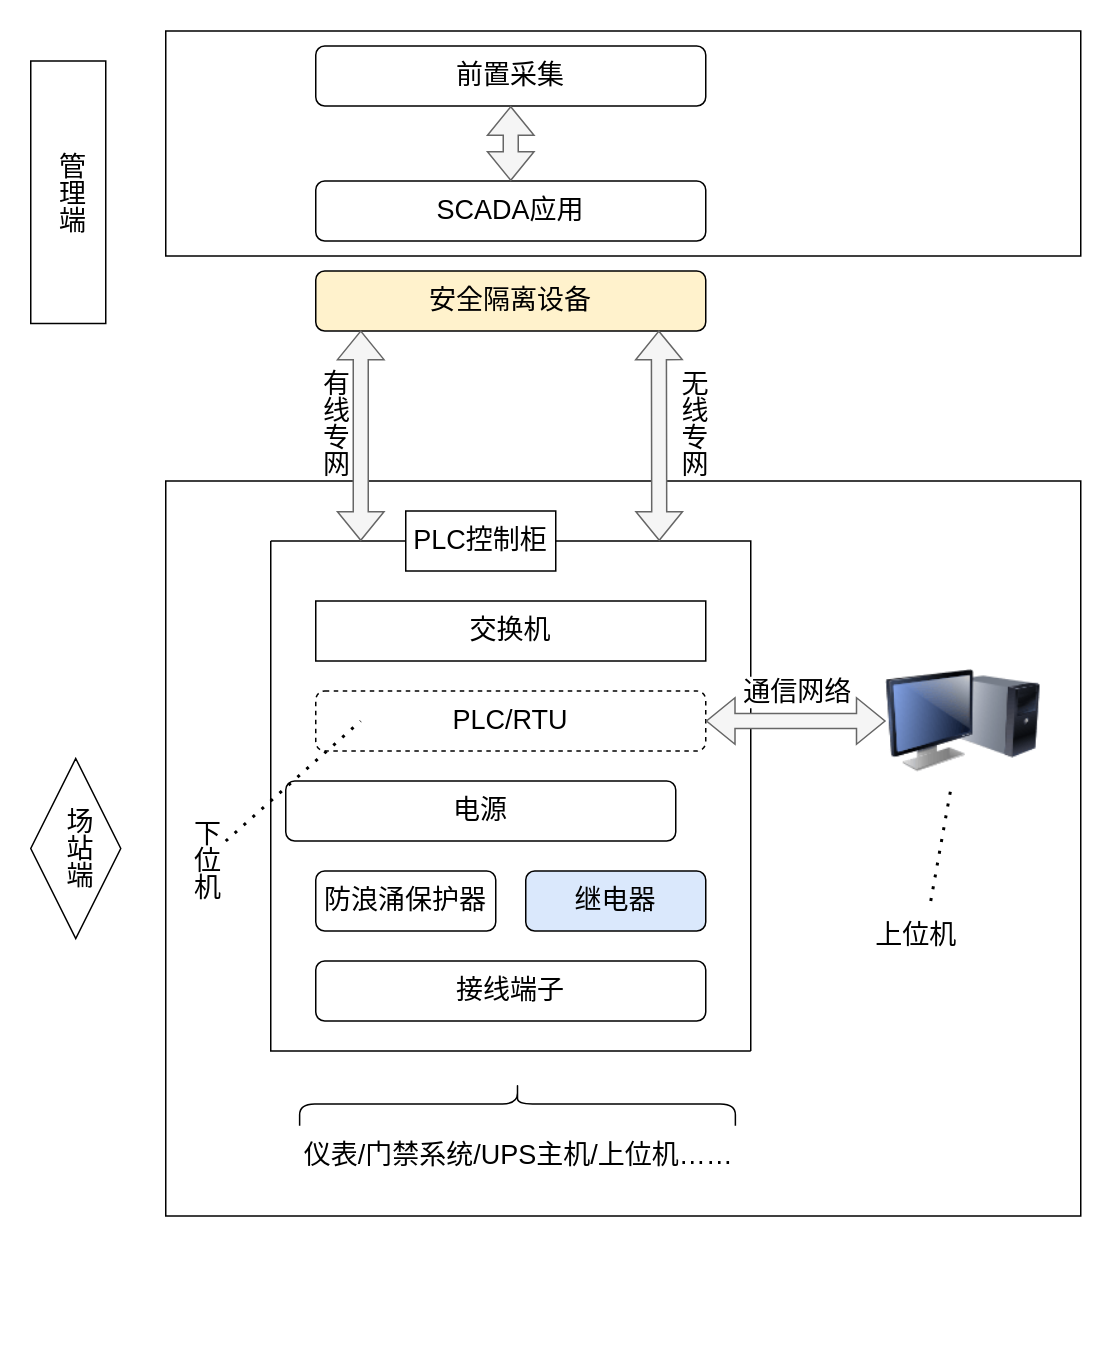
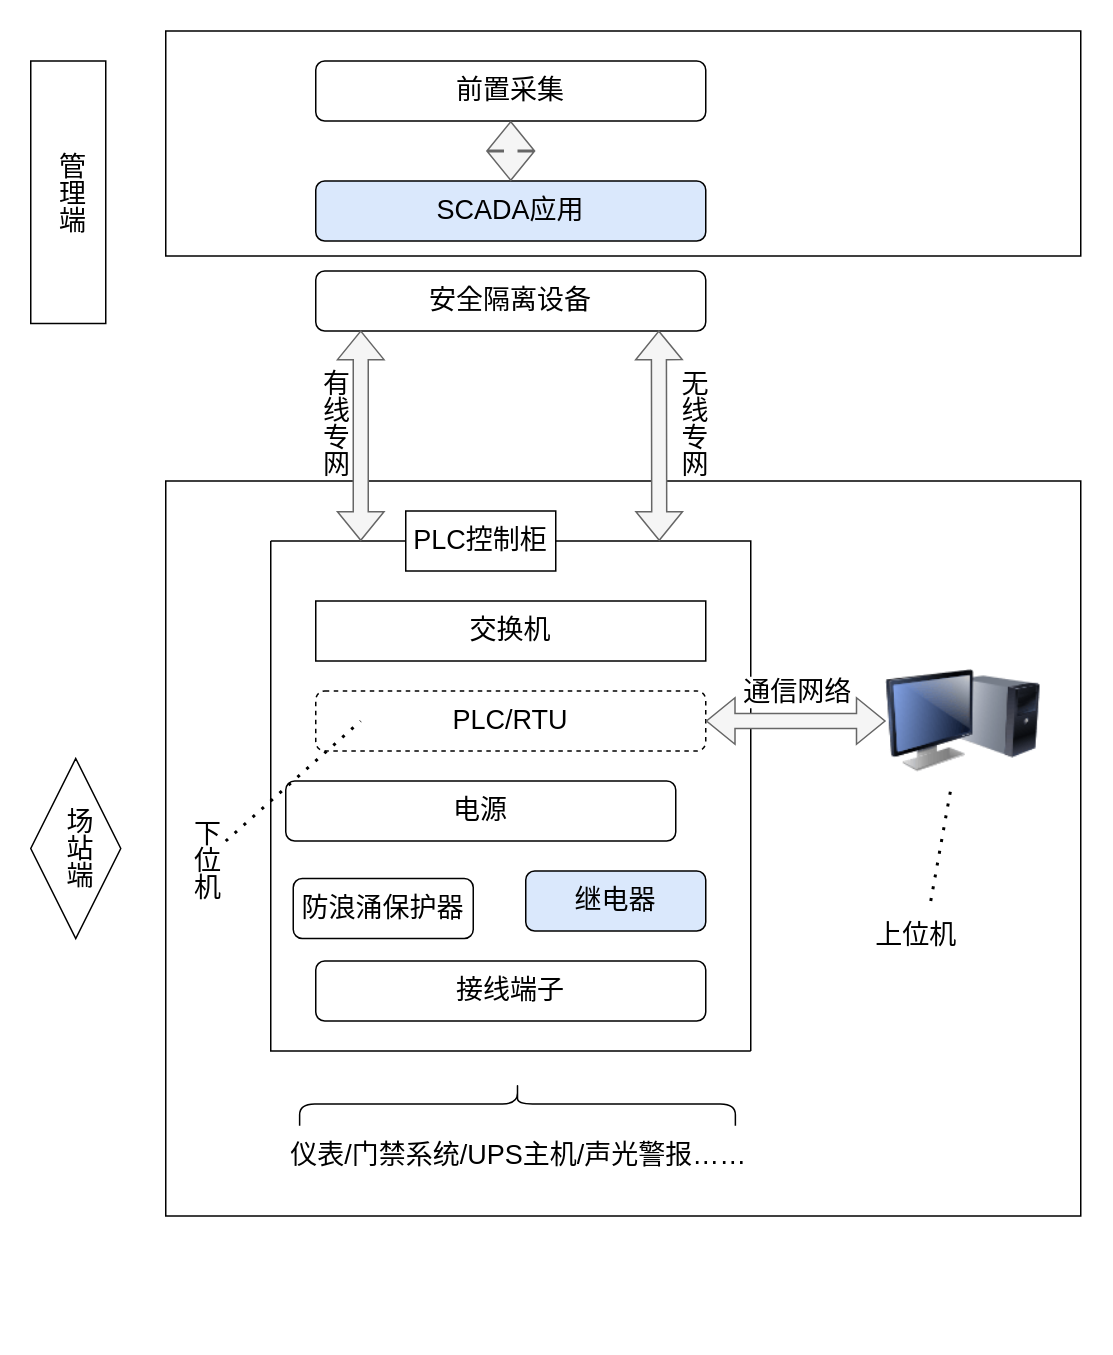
  <mxCell id="0" />
  <mxCell id="1" parent="0" />
  <mxCell id="2" value="" style="rounded=0;whiteSpace=wrap;html=1;" vertex="1" parent="1"><mxGeometry x="110" y="320" width="610" height="490" as="geometry" /></mxCell>
  <mxCell id="3" style="edgeStyle=elbowEdgeStyle;rounded=0;orthogonalLoop=1;jettySize=auto;html=1;elbow=vertical;endArrow=none;endFill=0;" edge="1" parent="1"><mxGeometry relative="1" as="geometry"><mxPoint x="500" y="700" as="targetPoint" /><mxPoint x="180" y="360" as="sourcePoint" /><Array as="points"><mxPoint x="200" y="700" /></Array></mxGeometry></mxCell>
  <mxCell id="4" value="&lt;span style=&quot;font-size: 18px;&quot;&gt;接线端子&lt;/span&gt;" style="rounded=1;whiteSpace=wrap;html=1;" vertex="1" parent="1"><mxGeometry x="210" y="640" width="260" height="40" as="geometry" /></mxCell>
  <mxCell id="5" value="&lt;font style=&quot;font-size: 18px;&quot;&gt;PLC控制柜&lt;/font&gt;" style="rounded=0;whiteSpace=wrap;html=1;" vertex="1" parent="1"><mxGeometry x="270" y="340" width="100" height="40" as="geometry" /></mxCell>
  <mxCell id="6" style="edgeStyle=orthogonalEdgeStyle;rounded=0;orthogonalLoop=1;jettySize=auto;html=1;endArrow=none;endFill=0;" edge="1" parent="1" source="5"><mxGeometry relative="1" as="geometry"><mxPoint x="500" y="700" as="targetPoint" /><Array as="points"><mxPoint x="500" y="360" /><mxPoint x="500" y="700" /></Array></mxGeometry></mxCell>
  <mxCell id="7" value="" style="rounded=0;whiteSpace=wrap;html=1;" vertex="1" parent="1"><mxGeometry x="110" y="20" width="610" height="150" as="geometry" /></mxCell>
- <mxCell id="8" value="&lt;font style=&quot;font-size: 18px;&quot;&gt;SCADA应用&lt;/font&gt;" style="rounded=1;whiteSpace=wrap;html=1;" vertex="1" parent="1"><mxGeometry x="210" y="120" width="260" height="40" as="geometry" /></mxCell>
- <mxCell id="9" value="&lt;font style=&quot;font-size: 18px;&quot;&gt;前置采集&lt;/font&gt;" style="rounded=1;whiteSpace=wrap;html=1;" vertex="1" parent="1"><mxGeometry x="210" y="30" width="260" height="40" as="geometry" /></mxCell>
- <mxCell id="10" value="&lt;font style=&quot;font-size: 18px;&quot;&gt;安全隔离设备&lt;/font&gt;" style="rounded=1;whiteSpace=wrap;html=1;fillColor=#fff2cc;" vertex="1" parent="1"><mxGeometry x="210" y="180" width="260" height="40" as="geometry" /></mxCell>
+ <mxCell id="8" value="&lt;font style=&quot;font-size: 18px;&quot;&gt;SCADA应用&lt;/font&gt;" style="rounded=1;whiteSpace=wrap;html=1;fillColor=#dae8fc;" vertex="1" parent="1"><mxGeometry x="210" y="120" width="260" height="40" as="geometry" /></mxCell>
+ <mxCell id="9" value="&lt;font style=&quot;font-size: 18px;&quot;&gt;前置采集&lt;/font&gt;" style="rounded=1;whiteSpace=wrap;html=1;" vertex="1" parent="1"><mxGeometry x="210" y="40" width="260" height="40" as="geometry" /></mxCell>
+ <mxCell id="10" value="&lt;font style=&quot;font-size: 18px;&quot;&gt;安全隔离设备&lt;/font&gt;" style="rounded=1;whiteSpace=wrap;html=1;" vertex="1" parent="1"><mxGeometry x="210" y="180" width="260" height="40" as="geometry" /></mxCell>
  <mxCell id="11" style="edgeStyle=orthogonalEdgeStyle;rounded=0;orthogonalLoop=1;jettySize=auto;html=1;endArrow=none;endFill=0;" edge="1" parent="1" source="5"><mxGeometry relative="1" as="geometry"><mxPoint x="180" y="360" as="targetPoint" /></mxGeometry></mxCell>
  <mxCell id="12" value="&lt;font style=&quot;font-size: 18px;&quot;&gt;交换机&lt;/font&gt;" style="whiteSpace=wrap;html=1;rounded=0;" vertex="1" parent="1"><mxGeometry x="210" y="400" width="260" height="40" as="geometry" /></mxCell>
  <mxCell id="13" value="&lt;span style=&quot;font-size: 18px;&quot;&gt;PLC/RTU&lt;/span&gt;" style="rounded=1;whiteSpace=wrap;html=1;dashed=1;" vertex="1" parent="1"><mxGeometry x="210" y="460" width="260" height="40" as="geometry" /></mxCell>
  <mxCell id="14" value="&lt;span style=&quot;font-size: 18px;&quot;&gt;电源&lt;/span&gt;" style="rounded=1;whiteSpace=wrap;html=1;" vertex="1" parent="1"><mxGeometry x="190" y="520" width="260" height="40" as="geometry" /></mxCell>
- <mxCell id="15" value="&lt;span style=&quot;font-size: 18px;&quot;&gt;防浪涌保护器&lt;/span&gt;" style="rounded=1;whiteSpace=wrap;html=1;" vertex="1" parent="1"><mxGeometry x="210" y="580" width="120" height="40" as="geometry" /></mxCell>
+ <mxCell id="15" value="&lt;span style=&quot;font-size: 18px;&quot;&gt;防浪涌保护器&lt;/span&gt;" style="rounded=1;whiteSpace=wrap;html=1;" vertex="1" parent="1"><mxGeometry x="195" y="585" width="120" height="40" as="geometry" /></mxCell>
  <mxCell id="16" value="&lt;span style=&quot;font-size: 18px;&quot;&gt;继电器&lt;/span&gt;" style="rounded=1;whiteSpace=wrap;html=1;fillColor=#dae8fc;" vertex="1" parent="1"><mxGeometry x="350" y="580" width="120" height="40" as="geometry" /></mxCell>
  <mxCell id="17" value="" style="shape=flexArrow;endArrow=classic;startArrow=classic;html=1;rounded=0;entryX=0.5;entryY=1;entryDx=0;entryDy=0;fillColor=#f5f5f5;strokeColor=#666666;" edge="1" parent="1" target="9"><mxGeometry width="100" height="100" relative="1" as="geometry"><mxPoint x="340" y="120" as="sourcePoint" /><mxPoint x="340" y="80" as="targetPoint" /></mxGeometry></mxCell>
  <mxCell id="18" value="" style="shape=curlyBracket;whiteSpace=wrap;html=1;rounded=1;flipH=1;labelPosition=right;verticalLabelPosition=middle;align=left;verticalAlign=middle;rotation=-90;" vertex="1" parent="1"><mxGeometry x="330" y="590" width="29" height="290.5" as="geometry" /></mxCell>
  <mxCell id="19" value="" style="image;html=1;image=img/lib/clip_art/computers/Monitor_Tower_128x128.png" vertex="1" parent="1"><mxGeometry x="590" y="437.5" width="103" height="85" as="geometry" /></mxCell>
- <mxCell id="20" value="&lt;font style=&quot;font-size: 18px;&quot;&gt;仪表/门禁系统/UPS主机/上位机……&lt;/font&gt;" style="text;html=1;align=center;verticalAlign=middle;resizable=0;points=[];autosize=1;strokeColor=none;fillColor=none;" vertex="1" parent="1"><mxGeometry x="180" y="750" width="330" height="40" as="geometry" /></mxCell>
+ <mxCell id="20" value="&lt;font style=&quot;font-size: 18px;&quot;&gt;仪表/门禁系统/UPS主机/声光警报……&lt;/font&gt;" style="text;html=1;align=center;verticalAlign=middle;resizable=0;points=[];autosize=1;strokeColor=none;fillColor=none;" vertex="1" parent="1"><mxGeometry x="180" y="750" width="330" height="40" as="geometry" /></mxCell>
  <mxCell id="21" value="&lt;div style=&quot;&quot;&gt;&lt;span style=&quot;font-size: 18px; background-color: initial;&quot;&gt;管理端&lt;/span&gt;&lt;/div&gt;" style="rounded=0;whiteSpace=wrap;html=1;align=center;textDirection=vertical-lr;" vertex="1" parent="1"><mxGeometry x="20" y="40" width="50" height="175" as="geometry" /></mxCell>
  <mxCell id="22" value="&lt;div style=&quot;&quot;&gt;&lt;span style=&quot;font-size: 18px; background-color: initial;&quot;&gt;场站端&lt;/span&gt;&lt;/div&gt;" style="rhombus;whiteSpace=wrap;html=1;align=center;textDirection=vertical-lr;" vertex="1" parent="1"><mxGeometry x="20" y="505" width="60" height="120" as="geometry" /></mxCell>
  <mxCell id="23" value="" style="endArrow=none;dashed=1;html=1;dashPattern=1 3;strokeWidth=2;rounded=0;entryX=0.115;entryY=0.5;entryDx=0;entryDy=0;entryPerimeter=0;" edge="1" parent="1" target="13"><mxGeometry width="50" height="50" relative="1" as="geometry"><mxPoint x="150" y="560" as="sourcePoint" /><mxPoint x="400" y="260" as="targetPoint" /></mxGeometry></mxCell>
  <mxCell id="24" value="&lt;font style=&quot;font-size: 18px;&quot;&gt;下位机&lt;/font&gt;" style="text;html=1;align=center;verticalAlign=middle;resizable=0;points=[];autosize=1;strokeColor=none;fillColor=none;textDirection=vertical-lr;" vertex="1" parent="1"><mxGeometry x="94.5" y="570" width="80" height="40" as="geometry" /></mxCell>
  <mxCell id="25" value="" style="endArrow=none;dashed=1;html=1;dashPattern=1 3;strokeWidth=2;rounded=0;" edge="1" parent="1" target="19"><mxGeometry width="50" height="50" relative="1" as="geometry"><mxPoint x="620" y="600" as="sourcePoint" /><mxPoint x="624.471" y="570" as="targetPoint" /></mxGeometry></mxCell>
  <mxCell id="26" value="&lt;font style=&quot;font-size: 18px;&quot;&gt;上位机&lt;/font&gt;" style="text;html=1;align=center;verticalAlign=middle;resizable=0;points=[];autosize=1;strokeColor=none;fillColor=none;" vertex="1" parent="1"><mxGeometry x="570" y="603" width="80" height="40" as="geometry" /></mxCell>
  <mxCell id="27" value="" style="shape=flexArrow;endArrow=classic;startArrow=classic;html=1;rounded=0;exitX=1;exitY=0.5;exitDx=0;exitDy=0;entryX=0;entryY=0.5;entryDx=0;entryDy=0;fillColor=#f5f5f5;strokeColor=#666666;" edge="1" parent="1" source="13" target="19"><mxGeometry width="100" height="100" relative="1" as="geometry"><mxPoint x="570" y="370" as="sourcePoint" /><mxPoint x="670" y="270" as="targetPoint" /></mxGeometry></mxCell>
  <mxCell id="28" value="&lt;font style=&quot;font-size: 18px;&quot;&gt;通信网络&lt;/font&gt;" style="edgeLabel;html=1;align=center;verticalAlign=middle;resizable=0;points=[];" vertex="1" connectable="0" parent="27"><mxGeometry x="0.088" y="5" relative="1" as="geometry"><mxPoint x="-5" y="-15" as="offset" /></mxGeometry></mxCell>
  <mxCell id="29" value="" style="shape=flexArrow;endArrow=classic;startArrow=classic;html=1;rounded=0;fillColor=#f5f5f5;strokeColor=#666666;fillStyle=auto;" edge="1" parent="1"><mxGeometry width="100" height="100" relative="1" as="geometry"><mxPoint x="439" y="360" as="sourcePoint" /><mxPoint x="438.75" y="219.6" as="targetPoint" /></mxGeometry></mxCell>
  <mxCell id="30" value="&lt;font style=&quot;font-size: 18px;&quot;&gt;无线专网&lt;/font&gt;" style="edgeLabel;html=1;align=center;verticalAlign=middle;resizable=0;points=[];textDirection=vertical-lr;" vertex="1" connectable="0" parent="29"><mxGeometry x="0.244" y="-2" relative="1" as="geometry"><mxPoint x="19" y="8" as="offset" /></mxGeometry></mxCell>
  <mxCell id="31" value="" style="shape=flexArrow;endArrow=classic;startArrow=classic;html=1;rounded=0;fillColor=#f5f5f5;strokeColor=#666666;" edge="1" parent="1"><mxGeometry width="100" height="100" relative="1" as="geometry"><mxPoint x="240" y="360" as="sourcePoint" /><mxPoint x="240" y="219.6" as="targetPoint" /></mxGeometry></mxCell>
  <mxCell id="32" value="&lt;font style=&quot;font-size: 18px;&quot;&gt;有线专网&lt;/font&gt;" style="edgeLabel;html=1;align=center;verticalAlign=middle;resizable=0;points=[];textDirection=vertical-lr;" vertex="1" connectable="0" parent="31"><mxGeometry x="0.191" y="5" relative="1" as="geometry"><mxPoint x="-15" y="4" as="offset" /></mxGeometry></mxCell>
